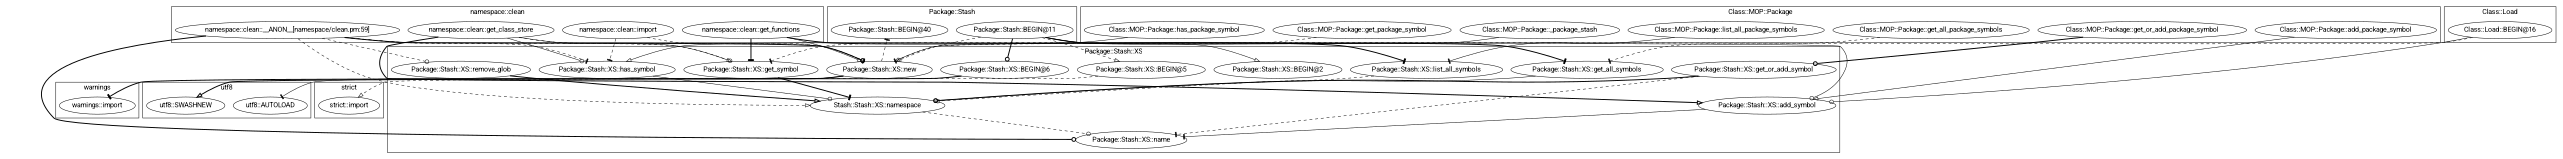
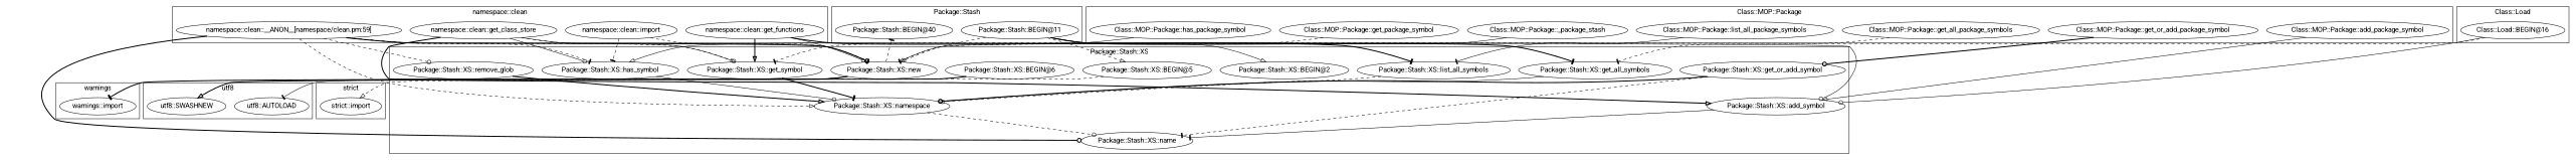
  digraph {
    fontname=Roboto
    node [fontname=Roboto]
    edge [arrowhead=tee fontname=Roboto style=dashed]
    "Package::Stash::XS::get_symbol"
    "Package::Stash::XS::has_symbol"
    "Package::Stash::XS::BEGIN@6"
    "Package::Stash::XS::list_all_symbols"
    "Package::Stash::XS::add_symbol"
    "Package::Stash::XS::name"
    "Package::Stash::XS::get_or_add_symbol"
-   "Package::Stash::XS::namespace" [label="Stash::Stash::XS::namespace"]
+   "Package::Stash::XS::namespace"
    "Package::Stash::XS::get_all_symbols"
    "Package::Stash::XS::new"
    "Package::Stash::XS::BEGIN@2"
    "Package::Stash::XS::remove_glob"
    "Package::Stash::XS::BEGIN@5"
    "warnings::import"
    "Package::Stash::BEGIN@40"
    "Package::Stash::BEGIN@11"
    "utf8::AUTOLOAD"
    "utf8::SWASHNEW"
    "Class::Load::BEGIN@16"
    "namespace::clean::__ANON__[namespace/clean.pm:59]"
    "namespace::clean::import"
    "namespace::clean::get_class_store"
    "namespace::clean::get_functions"
    "strict::import"
    "Class::MOP::Package::add_package_symbol"
    "Class::MOP::Package::_package_stash"
    "Class::MOP::Package::get_all_package_symbols"
    "Class::MOP::Package::list_all_package_symbols"
    "Class::MOP::Package::get_package_symbol"
    "Class::MOP::Package::has_package_symbol"
    "Class::MOP::Package::get_or_add_package_symbol"
    subgraph cluster_1 {
      label="Package::Stash::XS"
      "Package::Stash::XS::get_symbol"
      "Package::Stash::XS::has_symbol"
      "Package::Stash::XS::BEGIN@6"
      "Package::Stash::XS::list_all_symbols"
      "Package::Stash::XS::add_symbol"
      "Package::Stash::XS::name"
      "Package::Stash::XS::get_or_add_symbol"
      "Package::Stash::XS::namespace"
      "Package::Stash::XS::get_all_symbols"
      "Package::Stash::XS::new"
      "Package::Stash::XS::BEGIN@2"
      "Package::Stash::XS::remove_glob"
      "Package::Stash::XS::BEGIN@5"
    }
    subgraph cluster_2 {
      label=warnings
      "warnings::import"
    }
    subgraph cluster_3 {
      label="Package::Stash"
      "Package::Stash::BEGIN@40"
      "Package::Stash::BEGIN@11"
    }
    subgraph cluster_4 {
      label=utf8
      "utf8::AUTOLOAD"
      "utf8::SWASHNEW"
    }
    subgraph cluster_5 {
      label="Class::Load"
      "Class::Load::BEGIN@16"
    }
    subgraph cluster_6 {
      label="namespace::clean"
      "namespace::clean::__ANON__[namespace/clean.pm:59]"
      "namespace::clean::import"
      "namespace::clean::get_class_store"
      "namespace::clean::get_functions"
    }
    subgraph cluster_7 {
      label="strict"
      "strict::import"
    }
    subgraph cluster_8 {
      label="Class::MOP::Package"
      "Class::MOP::Package::add_package_symbol"
      "Class::MOP::Package::_package_stash"
      "Class::MOP::Package::get_all_package_symbols"
      "Class::MOP::Package::list_all_package_symbols"
      "Class::MOP::Package::get_package_symbol"
      "Class::MOP::Package::has_package_symbol"
      "Class::MOP::Package::get_or_add_package_symbol"
    }
    "Package::Stash::XS::get_symbol" -> "Package::Stash::XS::namespace" [style=bold]
    "Package::Stash::XS::has_symbol" -> "Package::Stash::XS::namespace" [arrowhead=odot style=solid]
    "Package::Stash::XS::BEGIN@6" -> "warnings::import" [style=bold]
    "Package::Stash::XS::list_all_symbols" -> "Package::Stash::XS::namespace" [arrowhead=odot]
    "Package::Stash::XS::add_symbol" -> "Package::Stash::XS::name" [style=solid]
    "Package::Stash::XS::get_or_add_symbol" -> "Package::Stash::XS::name"
    "Package::Stash::XS::get_or_add_symbol" -> "Package::Stash::XS::namespace" [arrowhead=odot style=bold]
    "Package::Stash::XS::namespace" -> "Package::Stash::XS::name" [arrowhead=odot]
    "Package::Stash::XS::get_all_symbols" -> "Package::Stash::XS::namespace" [arrowhead=odot style=solid]
    "Package::Stash::XS::new" -> "Package::Stash::BEGIN@40"
    "Package::Stash::XS::new" -> "utf8::AUTOLOAD" [style=solid]
    "Package::Stash::XS::new" -> "utf8::SWASHNEW" [arrowhead=onormal style=bold]
    "Package::Stash::XS::remove_glob" -> "Package::Stash::XS::namespace" [arrowhead=onormal style=bold]
    "Package::Stash::XS::BEGIN@5" -> "strict::import" [arrowhead=onormal]
-   "Package::Stash::BEGIN@11" -> "Package::Stash::XS::BEGIN@6" [arrowhead=odot style=bold]
    "Package::Stash::BEGIN@11" -> "Package::Stash::XS::add_symbol" [arrowhead=odot style=solid]
    "Package::Stash::BEGIN@11" -> "Package::Stash::XS::get_all_symbols" [style=bold]
    "Package::Stash::BEGIN@11" -> "Package::Stash::XS::new" [arrowhead=onormal]
    "Package::Stash::BEGIN@11" -> "Package::Stash::XS::BEGIN@2" [arrowhead=onormal style=solid]
    "Package::Stash::BEGIN@11" -> "Package::Stash::XS::BEGIN@5" [arrowhead=onormal]
    "Class::Load::BEGIN@16" -> "Package::Stash::XS::add_symbol" [arrowhead=odot style=solid]
    "Class::Load::BEGIN@16" -> "Package::Stash::XS::new" [arrowhead=onormal]
    "namespace::clean::__ANON__[namespace/clean.pm:59]" -> "Package::Stash::XS::get_symbol" [arrowhead=odot]
    "namespace::clean::__ANON__[namespace/clean.pm:59]" -> "Package::Stash::XS::has_symbol"
    "namespace::clean::__ANON__[namespace/clean.pm:59]" -> "Package::Stash::XS::name" [arrowhead=odot style=bold]
    "namespace::clean::__ANON__[namespace/clean.pm:59]" -> "Package::Stash::XS::namespace" [arrowhead=onormal]
    "namespace::clean::__ANON__[namespace/clean.pm:59]" -> "Package::Stash::XS::new" [arrowhead=odot style=bold]
    "namespace::clean::__ANON__[namespace/clean.pm:59]" -> "Package::Stash::XS::remove_glob" [arrowhead=odot]
    "namespace::clean::import" -> "Package::Stash::XS::has_symbol"
    "namespace::clean::import" -> "Package::Stash::XS::new" [arrowhead=odot]
    "namespace::clean::get_class_store" -> "Package::Stash::XS::get_symbol" [arrowhead=onormal style=solid]
    "namespace::clean::get_class_store" -> "Package::Stash::XS::has_symbol" [arrowhead=odot style=solid]
    "namespace::clean::get_class_store" -> "Package::Stash::XS::add_symbol" [arrowhead=onormal style=bold]
    "namespace::clean::get_class_store" -> "Package::Stash::XS::new"
-   "namespace::clean::get_functions" -> "Package::Stash::XS::get_symbol" [style=bold]
+   "namespace::clean::get_functions" -> "Package::Stash::XS::get_symbol" [arrowhead=onormal style=bold]
    "namespace::clean::get_functions" -> "Package::Stash::XS::list_all_symbols" [style=bold]
    "namespace::clean::get_functions" -> "Package::Stash::XS::new" [arrowhead=onormal style=solid]
    "Class::MOP::Package::add_package_symbol" -> "Package::Stash::XS::add_symbol" [arrowhead=onormal style=solid]
    "Class::MOP::Package::_package_stash" -> "Package::Stash::XS::new" [style=solid]
    "Class::MOP::Package::get_all_package_symbols" -> "Package::Stash::XS::get_all_symbols"
    "Class::MOP::Package::list_all_package_symbols" -> "Package::Stash::XS::list_all_symbols" [style=solid]
    "Class::MOP::Package::get_package_symbol" -> "Package::Stash::XS::get_symbol"
    "Class::MOP::Package::has_package_symbol" -> "Package::Stash::XS::has_symbol" [arrowhead=onormal style=solid]
    "Class::MOP::Package::get_or_add_package_symbol" -> "Package::Stash::XS::get_or_add_symbol" [arrowhead=odot style=bold]
  }
